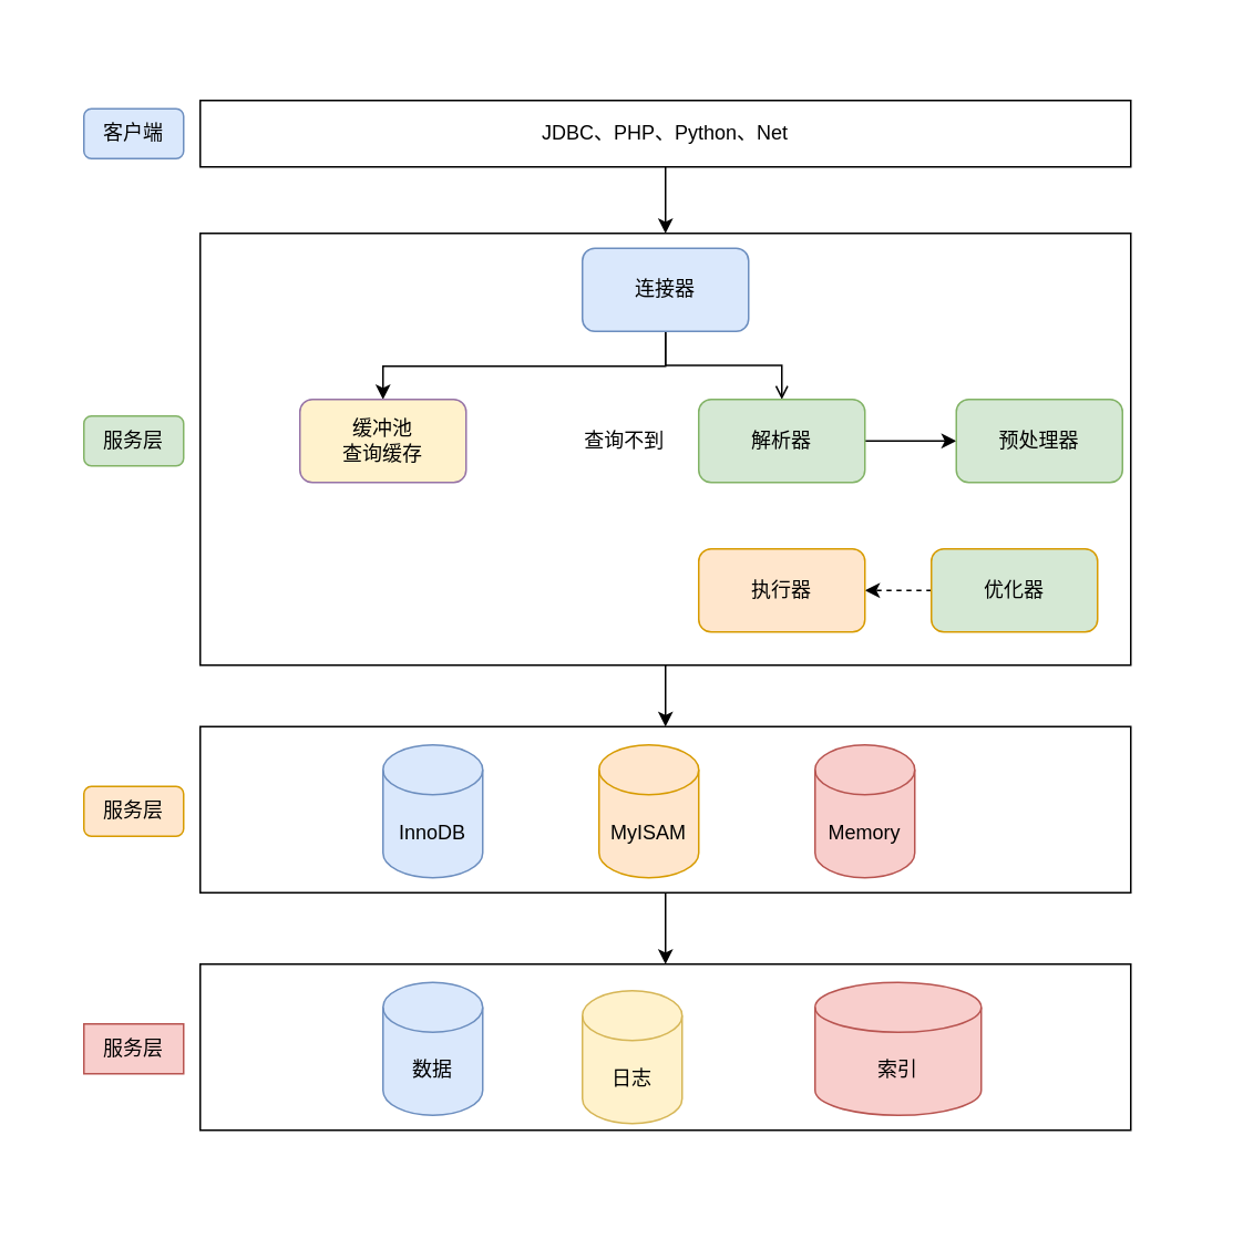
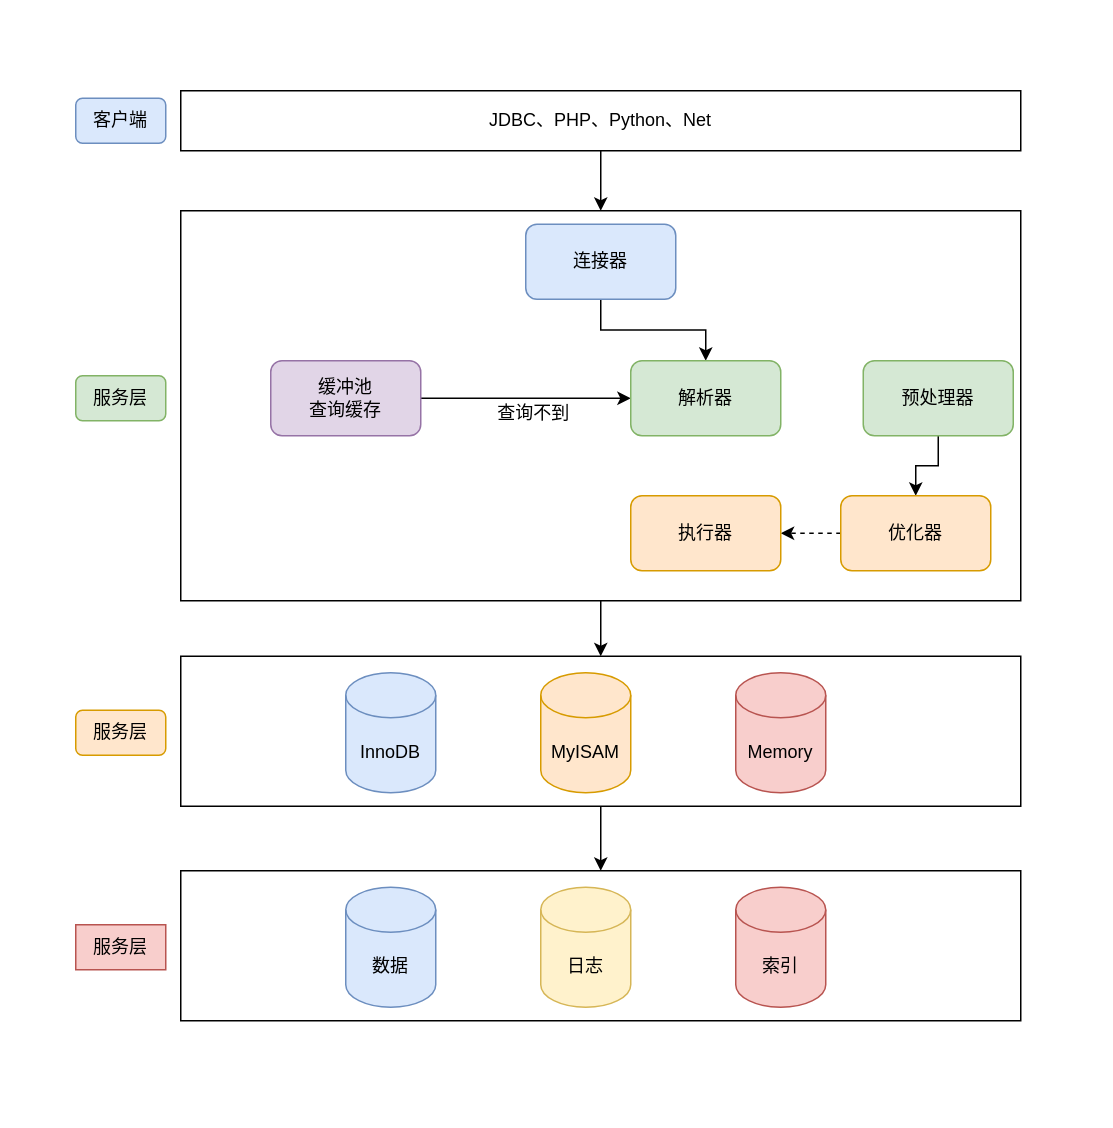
  <mxCell id="0" />
  <mxCell id="1" parent="0" />
  <mxCell id="2" value="" style="rounded=0;whiteSpace=wrap;html=1;strokeColor=none;" parent="1" vertex="1"><mxGeometry x="20" y="20" width="700" height="710" as="geometry" /></mxCell>
  <mxCell id="3" value="" style="edgeStyle=orthogonalEdgeStyle;rounded=0;orthogonalLoop=1;jettySize=auto;html=1;entryX=0.5;entryY=0;entryDx=0;entryDy=0;" parent="1" source="4" target="6" edge="1"><mxGeometry relative="1" as="geometry" /></mxCell>
  <mxCell id="4" value="JDBC、PHP、Python、Net" style="rounded=0;whiteSpace=wrap;html=1;" parent="1" vertex="1"><mxGeometry x="120" y="60" width="560" height="40" as="geometry" /></mxCell>
  <mxCell id="5" value="" style="edgeStyle=orthogonalEdgeStyle;rounded=0;orthogonalLoop=1;jettySize=auto;html=1;entryX=0.5;entryY=0;entryDx=0;entryDy=0;exitX=0.5;exitY=1;exitDx=0;exitDy=0;" parent="1" source="6" target="23" edge="1"><mxGeometry relative="1" as="geometry"><mxPoint x="400" y="417" as="sourcePoint" /><mxPoint x="760" y="277" as="targetPoint" /></mxGeometry></mxCell>
  <mxCell id="6" value="&lt;span style=&quot;color: rgba(0, 0, 0, 0); font-family: monospace; font-size: 0px; text-align: start; text-wrap-mode: nowrap;&quot;&gt;%3CmxGraphModel%3E%3Croot%3E%3CmxCell%20id%3D%220%22%2F%3E%3CmxCell%20id%3D%221%22%20parent%3D%220%22%2F%3E%3CmxCell%20id%3D%222%22%20value%3D%22%E5%AE%A2%E6%88%B7%E7%AB%AF%22%20style%3D%22text%3Bhtml%3D1%3Balign%3Dcenter%3BverticalAlign%3Dmiddle%3BwhiteSpace%3Dwrap%3Brounded%3D1%3B%22%20vertex%3D%221%22%20parent%3D%221%22%3E%3CmxGeometry%20x%3D%2260%22%20y%3D%22155%22%20width%3D%2260%22%20height%3D%2230%22%20as%3D%22geometry%22%2F%3E%3C%2FmxCell%3E%3C%2Froot%3E%3C%2FmxGraphModel%3E&lt;/span&gt;" style="rounded=0;whiteSpace=wrap;html=1;" parent="1" vertex="1"><mxGeometry x="120" y="140" width="560" height="260" as="geometry" /></mxCell>
- <mxCell id="7" value="" style="edgeStyle=orthogonalEdgeStyle;rounded=0;orthogonalLoop=1;jettySize=auto;html=1;" parent="1" source="9" target="11" edge="1"><mxGeometry relative="1" as="geometry"><Array as="points"><mxPoint x="400" y="220" /><mxPoint x="230" y="220" /></Array></mxGeometry></mxCell>
- <mxCell id="8" value="" style="edgeStyle=orthogonalEdgeStyle;rounded=0;orthogonalLoop=1;jettySize=auto;html=1;endArrow=open;" parent="1" source="9" target="13" edge="1"><mxGeometry relative="1" as="geometry" /></mxCell>
+ <mxCell id="8" value="" style="edgeStyle=orthogonalEdgeStyle;rounded=0;orthogonalLoop=1;jettySize=auto;html=1;" parent="1" source="9" target="13" edge="1"><mxGeometry relative="1" as="geometry" /></mxCell>
  <mxCell id="9" value="连接器" style="rounded=1;whiteSpace=wrap;html=1;fillColor=#dae8fc;strokeColor=#6c8ebf;" parent="1" vertex="1"><mxGeometry x="350" y="149" width="100" height="50" as="geometry" /></mxCell>
- <mxCell id="11" value="缓冲池&lt;div&gt;查询缓存&lt;/div&gt;" style="rounded=1;whiteSpace=wrap;html=1;fillColor=#fff2cc;strokeColor=#9673a6;" parent="1" vertex="1"><mxGeometry x="180" y="240" width="100" height="50" as="geometry" /></mxCell>
- <mxCell id="12" value="" style="edgeStyle=orthogonalEdgeStyle;rounded=0;orthogonalLoop=1;jettySize=auto;html=1;" parent="1" source="13" target="15" edge="1"><mxGeometry relative="1" as="geometry" /></mxCell>
+ <mxCell id="10" value="" style="edgeStyle=orthogonalEdgeStyle;rounded=0;orthogonalLoop=1;jettySize=auto;html=1;entryX=0;entryY=0.5;entryDx=0;entryDy=0;" parent="1" source="11" target="13" edge="1"><mxGeometry relative="1" as="geometry"><mxPoint x="360" y="265" as="targetPoint" /></mxGeometry></mxCell>
+ <mxCell id="11" value="缓冲池&lt;div&gt;查询缓存&lt;/div&gt;" style="rounded=1;whiteSpace=wrap;html=1;fillColor=#e1d5e7;strokeColor=#9673a6;" parent="1" vertex="1"><mxGeometry x="180" y="240" width="100" height="50" as="geometry" /></mxCell>
  <mxCell id="13" value="解析器" style="rounded=1;whiteSpace=wrap;html=1;fillColor=#d5e8d4;strokeColor=#82b366;" parent="1" vertex="1"><mxGeometry x="420" y="240" width="100" height="50" as="geometry" /></mxCell>
+ <mxCell id="14" value="" style="edgeStyle=orthogonalEdgeStyle;rounded=0;orthogonalLoop=1;jettySize=auto;html=1;" parent="1" source="15" target="17" edge="1"><mxGeometry relative="1" as="geometry" /></mxCell>
  <mxCell id="15" value="预处理器" style="rounded=1;whiteSpace=wrap;html=1;fillColor=#d5e8d4;strokeColor=#82b366;" parent="1" vertex="1"><mxGeometry x="575" y="240" width="100" height="50" as="geometry" /></mxCell>
  <mxCell id="16" value="" style="edgeStyle=orthogonalEdgeStyle;rounded=0;orthogonalLoop=1;jettySize=auto;html=1;dashed=1;" parent="1" source="17" target="18" edge="1"><mxGeometry relative="1" as="geometry" /></mxCell>
- <mxCell id="17" value="优化器" style="rounded=1;whiteSpace=wrap;html=1;fillColor=#d5e8d4;strokeColor=#d79b00;" parent="1" vertex="1"><mxGeometry x="560" y="330" width="100" height="50" as="geometry" /></mxCell>
+ <mxCell id="17" value="优化器" style="rounded=1;whiteSpace=wrap;html=1;fillColor=#ffe6cc;strokeColor=#d79b00;" parent="1" vertex="1"><mxGeometry x="560" y="330" width="100" height="50" as="geometry" /></mxCell>
  <mxCell id="18" value="执行器" style="rounded=1;whiteSpace=wrap;html=1;fillColor=#ffe6cc;strokeColor=#d79b00;" parent="1" vertex="1"><mxGeometry x="420" y="330" width="100" height="50" as="geometry" /></mxCell>
  <mxCell id="19" value="客户端" style="text;html=1;align=center;verticalAlign=middle;whiteSpace=wrap;rounded=1;fillColor=#dae8fc;strokeColor=#6c8ebf;" parent="1" vertex="1"><mxGeometry x="50" y="65" width="60" height="30" as="geometry" /></mxCell>
  <mxCell id="20" value="服务层" style="text;html=1;align=center;verticalAlign=middle;whiteSpace=wrap;rounded=1;fillColor=#d5e8d4;strokeColor=#82b366;" parent="1" vertex="1"><mxGeometry x="50" y="250" width="60" height="30" as="geometry" /></mxCell>
  <mxCell id="21" value="服务层" style="text;html=1;align=center;verticalAlign=middle;whiteSpace=wrap;rounded=1;fillColor=#ffe6cc;strokeColor=#d79b00;" parent="1" vertex="1"><mxGeometry x="50" y="473" width="60" height="30" as="geometry" /></mxCell>
  <mxCell id="22" value="" style="edgeStyle=orthogonalEdgeStyle;rounded=0;orthogonalLoop=1;jettySize=auto;html=1;entryX=0.5;entryY=0;entryDx=0;entryDy=0;" parent="1" source="23" target="28" edge="1"><mxGeometry relative="1" as="geometry" /></mxCell>
  <mxCell id="23" value="" style="rounded=0;whiteSpace=wrap;html=1;" parent="1" vertex="1"><mxGeometry x="120" y="437" width="560" height="100" as="geometry" /></mxCell>
  <mxCell id="24" value="InnoDB" style="shape=cylinder3;whiteSpace=wrap;html=1;boundedLbl=1;backgroundOutline=1;size=15;fillColor=#dae8fc;strokeColor=#6c8ebf;" parent="1" vertex="1"><mxGeometry x="230" y="448" width="60" height="80" as="geometry" /></mxCell>
  <mxCell id="25" value="MyISAM" style="shape=cylinder3;whiteSpace=wrap;html=1;boundedLbl=1;backgroundOutline=1;size=15;fillColor=#ffe6cc;strokeColor=#d79b00;" parent="1" vertex="1"><mxGeometry x="360" y="448" width="60" height="80" as="geometry" /></mxCell>
  <mxCell id="26" value="Memory" style="shape=cylinder3;whiteSpace=wrap;html=1;boundedLbl=1;backgroundOutline=1;size=15;fillColor=#f8cecc;strokeColor=#b85450;" parent="1" vertex="1"><mxGeometry x="490" y="448" width="60" height="80" as="geometry" /></mxCell>
  <mxCell id="27" value="服务层" style="text;html=1;align=center;verticalAlign=middle;whiteSpace=wrap;rounded=0;fillColor=#f8cecc;strokeColor=#b85450;" parent="1" vertex="1"><mxGeometry x="50" y="616" width="60" height="30" as="geometry" /></mxCell>
  <mxCell id="28" value="" style="rounded=0;whiteSpace=wrap;html=1;" parent="1" vertex="1"><mxGeometry x="120" y="580" width="560" height="100" as="geometry" /></mxCell>
  <mxCell id="29" value="数据" style="shape=cylinder3;whiteSpace=wrap;html=1;boundedLbl=1;backgroundOutline=1;size=15;fillColor=#dae8fc;strokeColor=#6c8ebf;" parent="1" vertex="1"><mxGeometry x="230" y="591" width="60" height="80" as="geometry" /></mxCell>
- <mxCell id="30" value="日志" style="shape=cylinder3;whiteSpace=wrap;html=1;boundedLbl=1;backgroundOutline=1;size=15;fillColor=#fff2cc;strokeColor=#d6b656;" parent="1" vertex="1"><mxGeometry x="350" y="596" width="60" height="80" as="geometry" /></mxCell>
- <mxCell id="31" value="索引" style="shape=cylinder3;whiteSpace=wrap;html=1;boundedLbl=1;backgroundOutline=1;size=15;fillColor=#f8cecc;strokeColor=#b85450;" parent="1" vertex="1"><mxGeometry x="490" y="591" width="100" height="80" as="geometry" /></mxCell>
- <mxCell id="32" value="查询不到" style="text;html=1;align=center;verticalAlign=middle;resizable=0;points=[];autosize=1;strokeColor=none;fillColor=none;" parent="1" vertex="1"><mxGeometry x="340" y="250" width="70" height="30" as="geometry" /></mxCell>
+ <mxCell id="30" value="日志" style="shape=cylinder3;whiteSpace=wrap;html=1;boundedLbl=1;backgroundOutline=1;size=15;fillColor=#fff2cc;strokeColor=#d6b656;" parent="1" vertex="1"><mxGeometry x="360" y="591" width="60" height="80" as="geometry" /></mxCell>
+ <mxCell id="31" value="索引" style="shape=cylinder3;whiteSpace=wrap;html=1;boundedLbl=1;backgroundOutline=1;size=15;fillColor=#f8cecc;strokeColor=#b85450;" parent="1" vertex="1"><mxGeometry x="490" y="591" width="60" height="80" as="geometry" /></mxCell>
+ <mxCell id="32" value="查询不到" style="text;html=1;align=center;verticalAlign=middle;resizable=0;points=[];autosize=1;strokeColor=none;fillColor=none;" parent="1" vertex="1"><mxGeometry x="320" y="260" width="70" height="30" as="geometry" /></mxCell>
